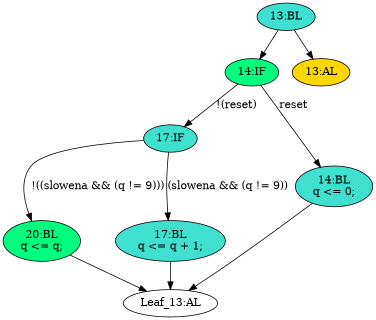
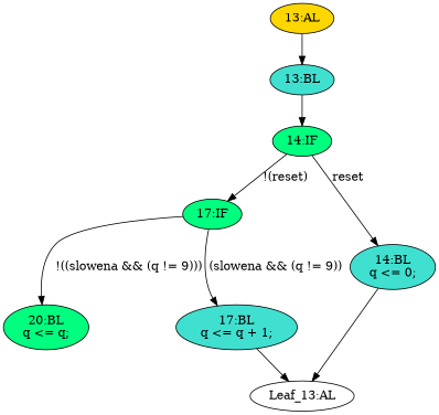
  strict digraph {
    node [fillcolor=springgreen statements="[]" style=filled typ=Block]
    edge [cond="[]" lineno=None]
-   n1 [ast="<pyverilog.vparser.ast.IfStatement object at 0x7f7d928c5310>" fillcolor=turquoise label="17:IF" typ=IfStatement]
+   n1 [ast="<pyverilog.vparser.ast.IfStatement object at 0x7f7d928c5310>" label="17:IF" typ=IfStatement]
    n2 [ast="<pyverilog.vparser.ast.Block object at 0x7f7d928c5450>" label="20:BL\nq <= q;" statements="[<pyverilog.vparser.ast.NonblockingSubstitution object at 0x7f7d928c5490>]"]
    n3 [ast="<pyverilog.vparser.ast.Block object at 0x7f7d928c5650>" fillcolor=turquoise label="17:BL\nq <= q + 1;" statements="[<pyverilog.vparser.ast.NonblockingSubstitution object at 0x7f7d928c5690>]"]
    n4 [def_var="['q']" label="Leaf_13:AL" fillcolor="" statements="" style="" typ=""]
    n5 [ast="<pyverilog.vparser.ast.Block object at 0x7f7d928c5ad0>" fillcolor=turquoise label="14:BL\nq <= 0;" statements="[<pyverilog.vparser.ast.NonblockingSubstitution object at 0x7f7d928c5990>]"]
    n6 [ast="<pyverilog.vparser.ast.Block object at 0x7f7d928c5bd0>" fillcolor=turquoise label="13:BL"]
    n7 [ast="<pyverilog.vparser.ast.IfStatement object at 0x7f7d928c5c10>" label="14:IF" typ=IfStatement]
    n8 [ast="<pyverilog.vparser.ast.Always object at 0x7f7d928c5cd0>" clk_sens=True fillcolor=gold label="13:AL" sens="['clk']" typ=Always use_var="['reset', 'q', 'slowena']"]
    n1 -> n2 [cond="['slowena', 'q']" label="!((slowena && (q != 9)))" lineno=17]
    n1 -> n3 [cond="['slowena', 'q']" label="(slowena && (q != 9))" lineno=17]
-   n2 -> n4
    n3 -> n4
    n5 -> n4
    n6 -> n7
    n7 -> n1 [cond="['reset']" label="!(reset)" lineno=14]
    n7 -> n5 [cond="['reset']" label=reset lineno=14]
-   n6 -> n8
+   n8 -> n6
  }
